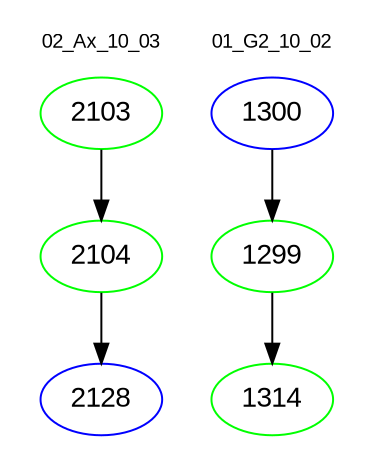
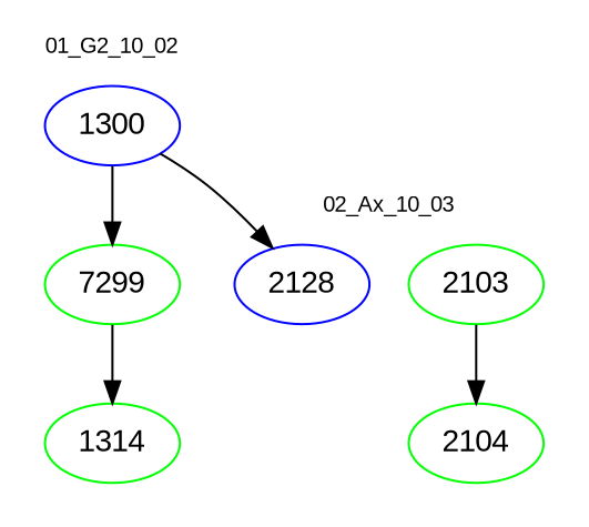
  digraph {
    fontname="Liberation Sans"
    node [color=green fontname="Liberation Sans"]
    edge [color=black fontname="Liberation Sans"]
    n1 [label=2104]
    n2 [label=2103]
    n3 [color=blue label=2128]
-   n4 [label=1299]
+   n4 [label=7299]
    n5 [color=blue label=1300]
    n6 [label=1314]
    subgraph cluster_1 {
      color=white
      fontsize=10
      label="02_Ax_10_03"
      n1
      n2
      n3
    }
    subgraph cluster_2 {
      color=white
      fontsize=10
      label="01_G2_10_02"
      n4
      n5
      n6
    }
-   n1 -> n3
+   n5 -> n3
    n2 -> n1
    n4 -> n6
    n5 -> n4
  }
